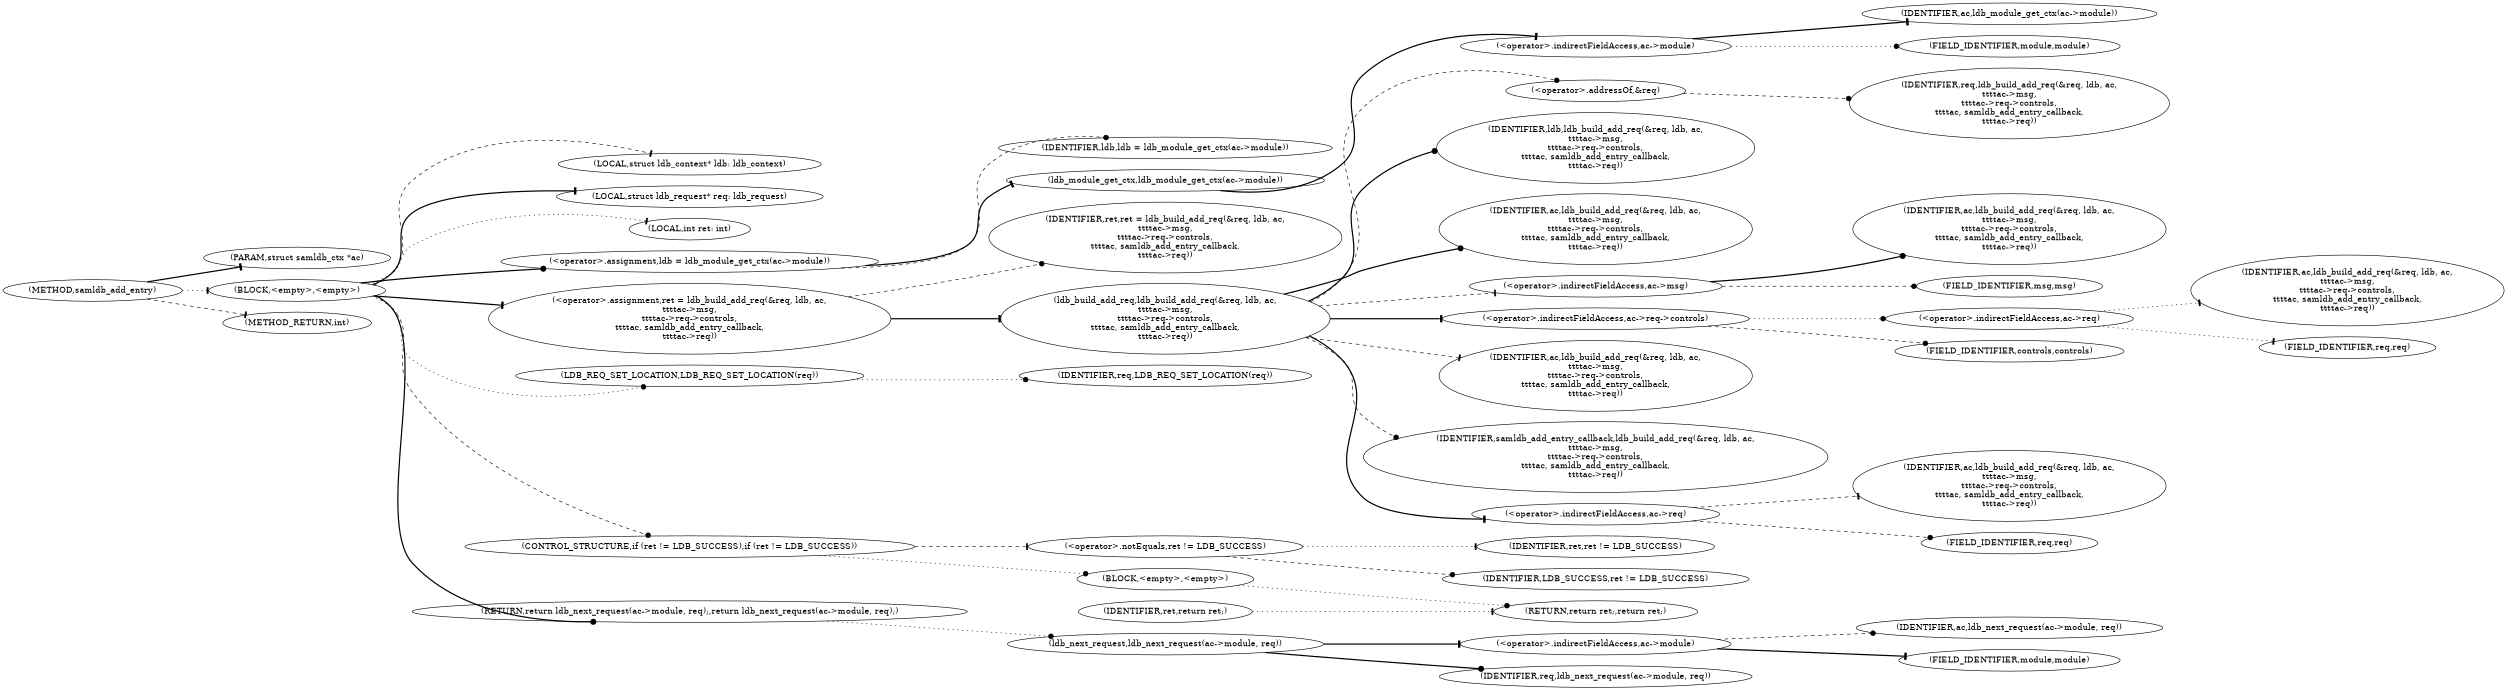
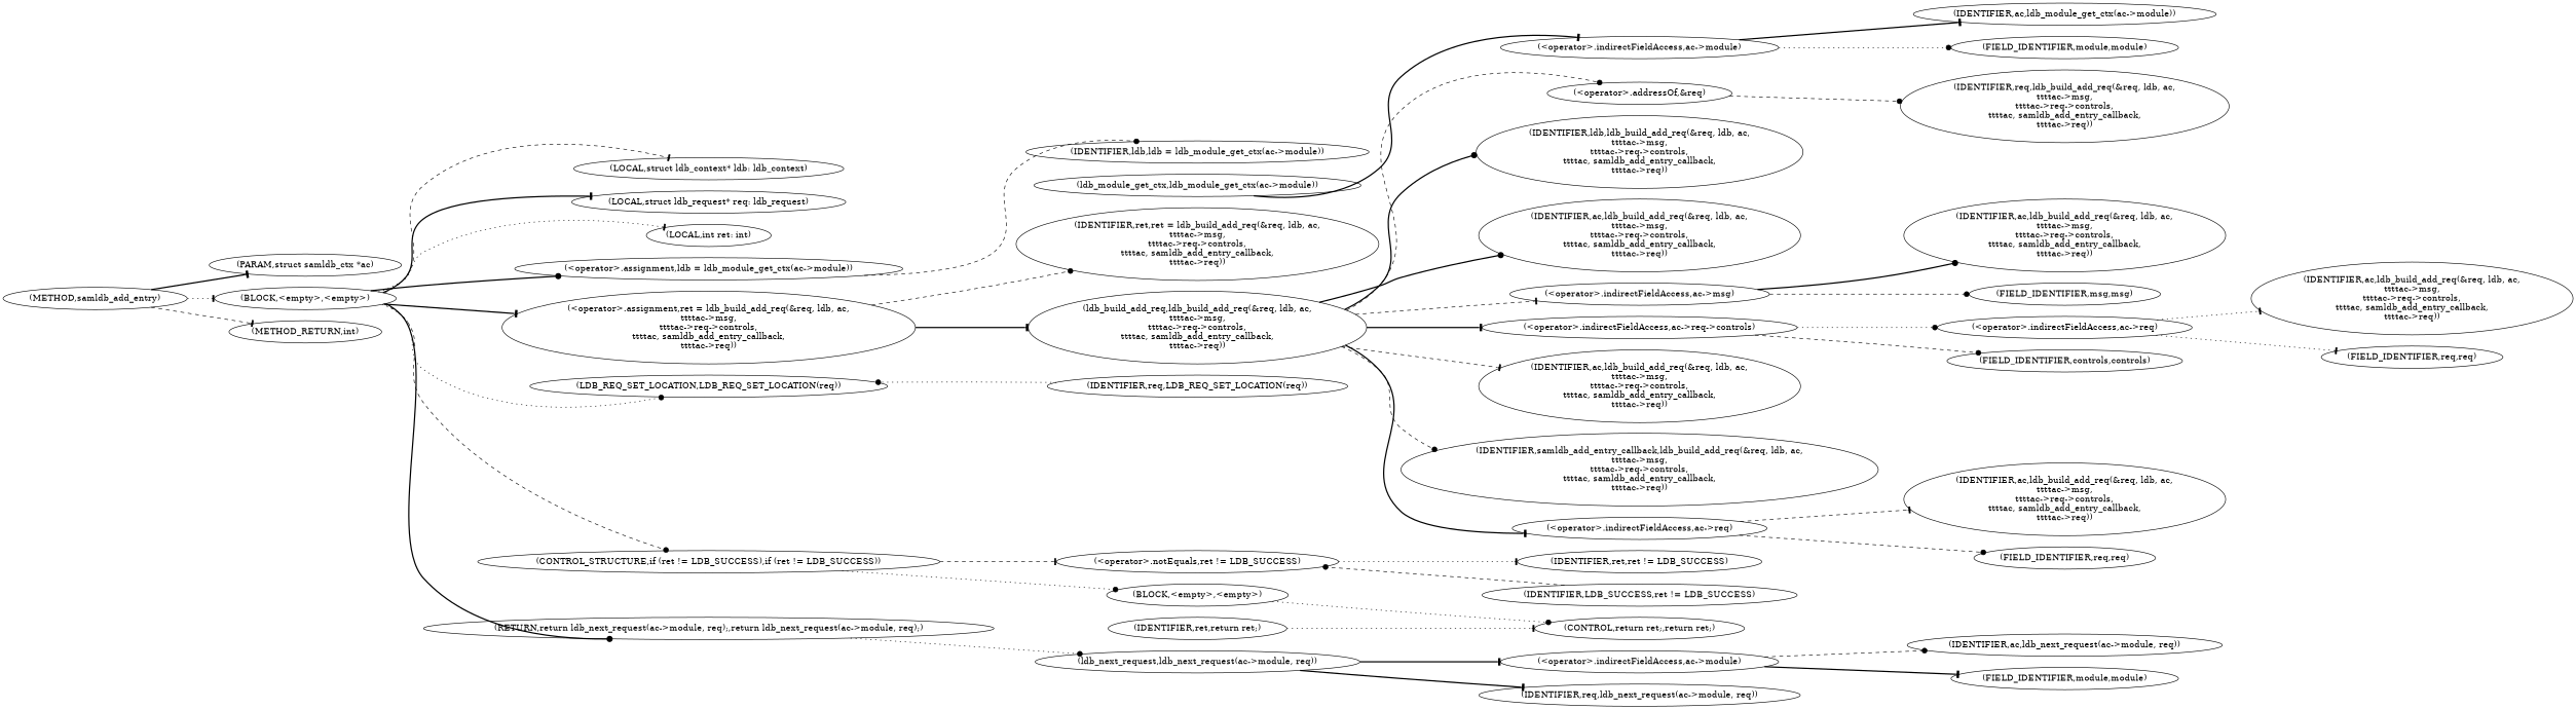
  digraph {
    rankdir=LR
    edge [arrowhead=tee style=bold]
    n1 [label="(METHOD,samldb_add_entry)"]
    n2 [label="(PARAM,struct samldb_ctx *ac)"]
    n3 [label="(BLOCK,<empty>,<empty>)"]
    n4 [label="(METHOD_RETURN,int)"]
    n5 [label="(LOCAL,struct ldb_context* ldb: ldb_context)"]
    n6 [label="(LOCAL,struct ldb_request* req: ldb_request)"]
    n7 [label="(LOCAL,int ret: int)"]
    n8 [label="(<operator>.assignment,ldb = ldb_module_get_ctx(ac->module))"]
    n9 [label="(<operator>.assignment,ret = ldb_build_add_req(&req, ldb, ac,\n\t\t\t\tac->msg,\n\t\t\t\tac->req->controls,\n\t\t\t\tac, samldb_add_entry_callback,\n\t\t\t\tac->req))"]
    n10 [label="(LDB_REQ_SET_LOCATION,LDB_REQ_SET_LOCATION(req))"]
    n11 [label="(CONTROL_STRUCTURE,if (ret != LDB_SUCCESS),if (ret != LDB_SUCCESS))"]
    n12 [label="(RETURN,return ldb_next_request(ac->module, req);,return ldb_next_request(ac->module, req);)"]
    n13 [label="(IDENTIFIER,ldb,ldb = ldb_module_get_ctx(ac->module))"]
    n14 [label="(ldb_module_get_ctx,ldb_module_get_ctx(ac->module))"]
    n15 [label="(IDENTIFIER,ret,ret = ldb_build_add_req(&req, ldb, ac,\n\t\t\t\tac->msg,\n\t\t\t\tac->req->controls,\n\t\t\t\tac, samldb_add_entry_callback,\n\t\t\t\tac->req))"]
    n16 [label="(ldb_build_add_req,ldb_build_add_req(&req, ldb, ac,\n\t\t\t\tac->msg,\n\t\t\t\tac->req->controls,\n\t\t\t\tac, samldb_add_entry_callback,\n\t\t\t\tac->req))"]
    n17 [label="(IDENTIFIER,req,LDB_REQ_SET_LOCATION(req))"]
    n18 [label="(<operator>.notEquals,ret != LDB_SUCCESS)"]
    n19 [label="(BLOCK,<empty>,<empty>)"]
    n20 [label="(ldb_next_request,ldb_next_request(ac->module, req))"]
    n21 [label="(<operator>.indirectFieldAccess,ac->module)"]
    n22 [label="(IDENTIFIER,ac,ldb_module_get_ctx(ac->module))"]
    n23 [label="(FIELD_IDENTIFIER,module,module)"]
    n24 [label="(<operator>.addressOf,&req)"]
    n25 [label="(IDENTIFIER,ldb,ldb_build_add_req(&req, ldb, ac,\n\t\t\t\tac->msg,\n\t\t\t\tac->req->controls,\n\t\t\t\tac, samldb_add_entry_callback,\n\t\t\t\tac->req))"]
    n26 [label="(IDENTIFIER,ac,ldb_build_add_req(&req, ldb, ac,\n\t\t\t\tac->msg,\n\t\t\t\tac->req->controls,\n\t\t\t\tac, samldb_add_entry_callback,\n\t\t\t\tac->req))"]
    n27 [label="(<operator>.indirectFieldAccess,ac->msg)"]
    n28 [label="(<operator>.indirectFieldAccess,ac->req->controls)"]
    n29 [label="(IDENTIFIER,ac,ldb_build_add_req(&req, ldb, ac,\n\t\t\t\tac->msg,\n\t\t\t\tac->req->controls,\n\t\t\t\tac, samldb_add_entry_callback,\n\t\t\t\tac->req))"]
    n30 [label="(IDENTIFIER,samldb_add_entry_callback,ldb_build_add_req(&req, ldb, ac,\n\t\t\t\tac->msg,\n\t\t\t\tac->req->controls,\n\t\t\t\tac, samldb_add_entry_callback,\n\t\t\t\tac->req))"]
    n31 [label="(<operator>.indirectFieldAccess,ac->req)"]
    n32 [label="(IDENTIFIER,req,ldb_build_add_req(&req, ldb, ac,\n\t\t\t\tac->msg,\n\t\t\t\tac->req->controls,\n\t\t\t\tac, samldb_add_entry_callback,\n\t\t\t\tac->req))"]
    n33 [label="(IDENTIFIER,ac,ldb_build_add_req(&req, ldb, ac,\n\t\t\t\tac->msg,\n\t\t\t\tac->req->controls,\n\t\t\t\tac, samldb_add_entry_callback,\n\t\t\t\tac->req))"]
    n34 [label="(FIELD_IDENTIFIER,msg,msg)"]
    n35 [label="(<operator>.indirectFieldAccess,ac->req)"]
    n36 [label="(FIELD_IDENTIFIER,controls,controls)"]
    n37 [label="(IDENTIFIER,ac,ldb_build_add_req(&req, ldb, ac,\n\t\t\t\tac->msg,\n\t\t\t\tac->req->controls,\n\t\t\t\tac, samldb_add_entry_callback,\n\t\t\t\tac->req))"]
    n38 [label="(FIELD_IDENTIFIER,req,req)"]
    n39 [label="(IDENTIFIER,ac,ldb_build_add_req(&req, ldb, ac,\n\t\t\t\tac->msg,\n\t\t\t\tac->req->controls,\n\t\t\t\tac, samldb_add_entry_callback,\n\t\t\t\tac->req))"]
    n40 [label="(FIELD_IDENTIFIER,req,req)"]
    n41 [label="(IDENTIFIER,ret,ret != LDB_SUCCESS)"]
    n42 [label="(IDENTIFIER,LDB_SUCCESS,ret != LDB_SUCCESS)"]
-   n43 [label="(RETURN,return ret;,return ret;)"]
+   n43 [label="(CONTROL,return ret;,return ret;)"]
    n44 [label="(IDENTIFIER,ret,return ret;)"]
    n45 [label="(<operator>.indirectFieldAccess,ac->module)"]
    n46 [label="(IDENTIFIER,req,ldb_next_request(ac->module, req))"]
    n47 [label="(IDENTIFIER,ac,ldb_next_request(ac->module, req))"]
    n48 [label="(FIELD_IDENTIFIER,module,module)"]
    n1 -> n2
    n1 -> n3 [style=dotted]
    n1 -> n4 [style=dashed]
    n3 -> n5 [style=dashed]
    n3 -> n6
    n3 -> n7 [style=dotted]
    n3 -> n8 [arrowhead=dot]
    n3 -> n9
    n3 -> n10 [arrowhead=dot style=dotted]
    n3 -> n11 [arrowhead=dot style=dashed]
    n3 -> n12 [arrowhead=dot]
    n8 -> n13 [arrowhead=dot style=dashed]
-   n8 -> n14
    n9 -> n15 [arrowhead=dot style=dashed]
    n9 -> n16
-   n10 -> n17 [arrowhead=dot style=dotted]
+   n17 -> n10 [arrowhead=dot style=dotted]
    n11 -> n18 [style=dashed]
    n11 -> n19 [arrowhead=dot style=dotted]
    n12 -> n20 [arrowhead=dot style=dotted]
    n14 -> n21
    n16 -> n24 [arrowhead=dot style=dashed]
    n16 -> n25 [arrowhead=dot]
    n16 -> n26 [arrowhead=dot]
    n16 -> n27 [style=dashed]
    n16 -> n28
    n16 -> n29 [style=dashed]
    n16 -> n30 [arrowhead=dot style=dashed]
    n16 -> n31
    n18 -> n41 [style=dotted]
-   n18 -> n42 [arrowhead=dot style=dashed]
+   n42 -> n18 [arrowhead=dot style=dashed]
    n19 -> n43 [arrowhead=dot style=dotted]
    n20 -> n45
-   n20 -> n46 [arrowhead=dot]
+   n20 -> n46
    n21 -> n22
    n21 -> n23 [arrowhead=dot style=dotted]
    n24 -> n32 [arrowhead=dot style=dashed]
    n27 -> n33 [arrowhead=dot]
    n27 -> n34 [arrowhead=dot style=dashed]
    n28 -> n35 [arrowhead=dot style=dotted]
    n28 -> n36 [arrowhead=dot style=dashed]
    n31 -> n37 [style=dashed]
    n31 -> n38 [arrowhead=dot style=dashed]
    n35 -> n39 [style=dotted]
    n35 -> n40 [style=dotted]
    n44 -> n43 [style=dotted]
    n45 -> n47 [arrowhead=dot style=dashed]
    n45 -> n48
  }
